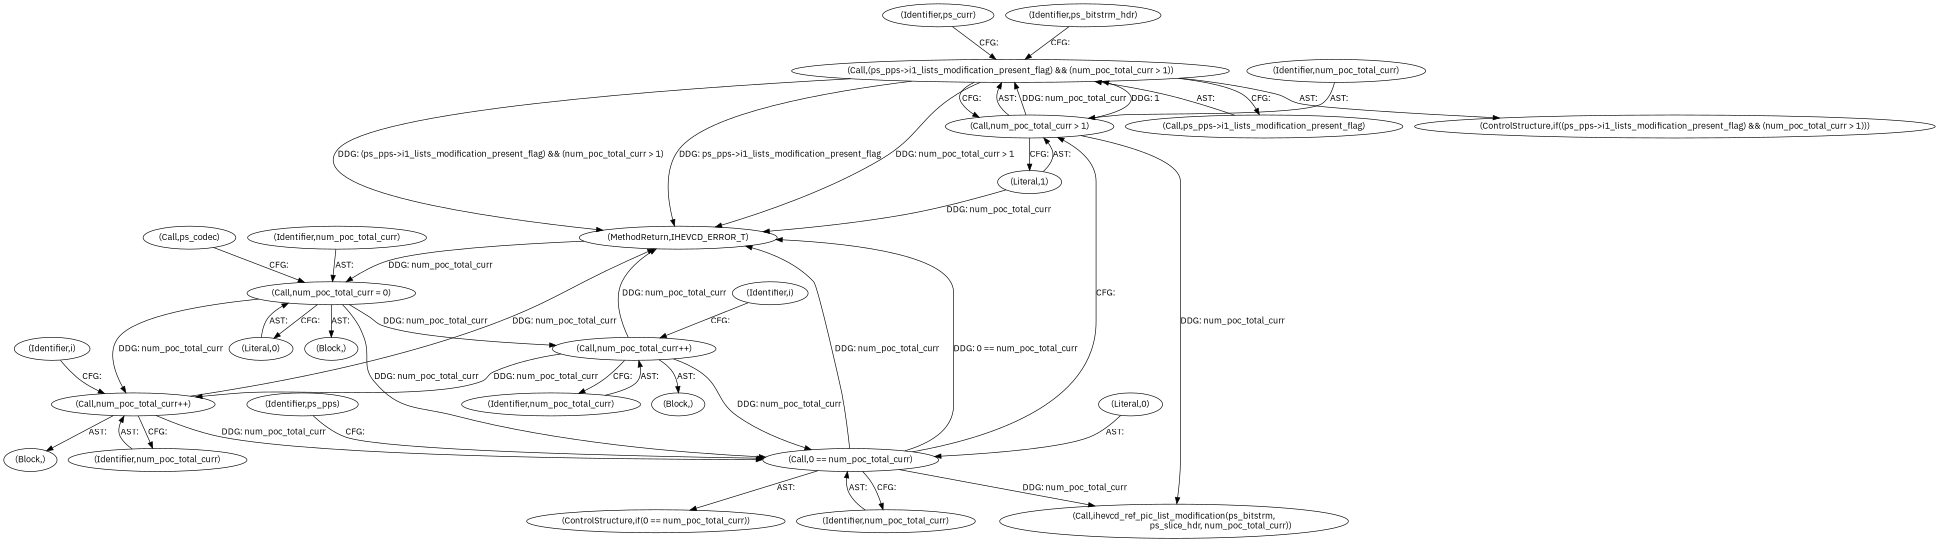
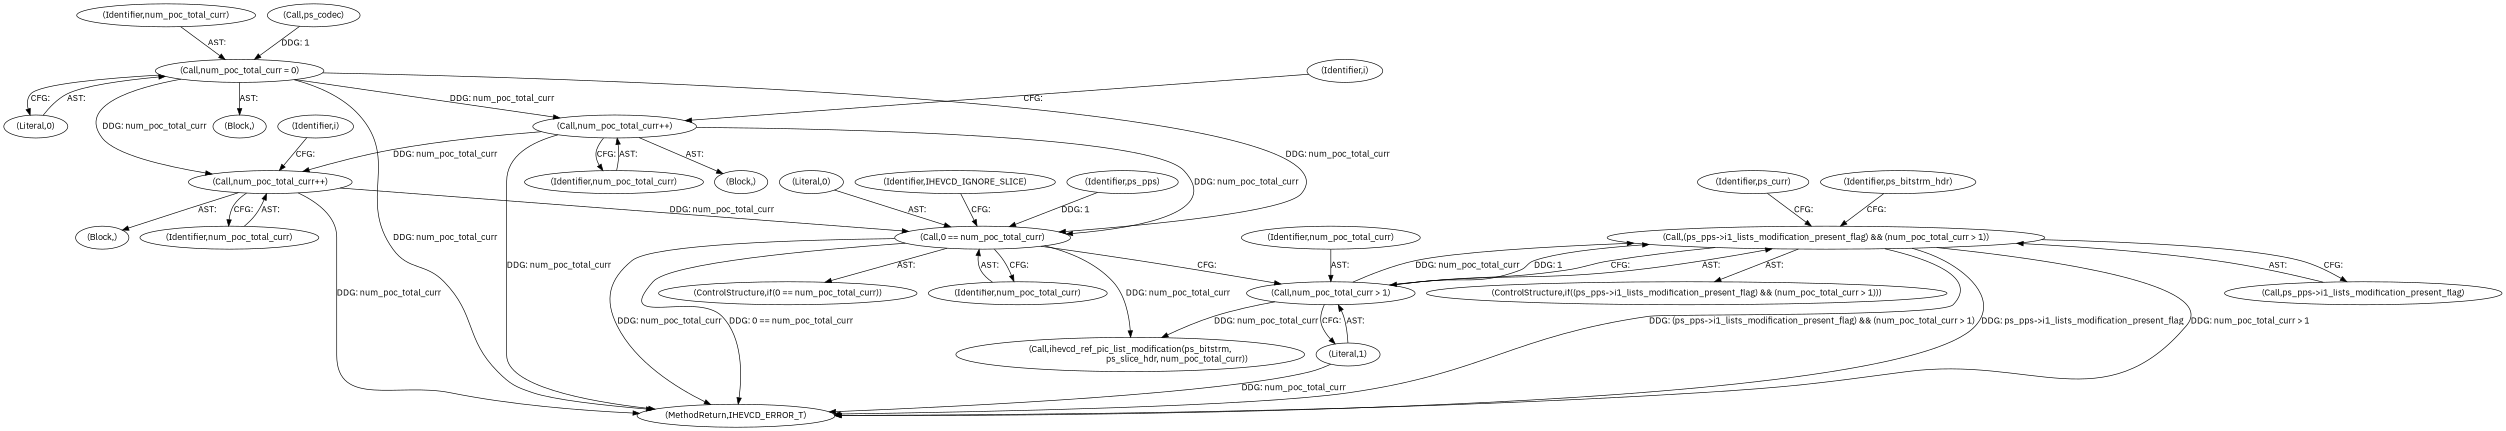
  digraph {
    fontname="IBM Plex Sans"
    node [fontname="IBM Plex Sans"]
    edge [fontname="IBM Plex Sans"]
    n1 [label="(Call,(ps_pps->i1_lists_modification_present_flag) && (num_poc_total_curr > 1))"]
    n2 [label="(Call,num_poc_total_curr > 1)"]
    n3 [label="(ControlStructure,if((ps_pps->i1_lists_modification_present_flag) && (num_poc_total_curr > 1)))"]
    n4 [label="(MethodReturn,IHEVCD_ERROR_T)"]
    n5 [label="(Call,ps_pps->i1_lists_modification_present_flag)"]
    n6 [label="(Call,ihevcd_ref_pic_list_modification(ps_bitstrm,\n                                                 ps_slice_hdr, num_poc_total_curr))"]
    n7 [label="(Literal,1)"]
    n8 [label="(Call,0 == num_poc_total_curr)"]
    n9 [label="(ControlStructure,if(0 == num_poc_total_curr))"]
    n10 [label="(Identifier,num_poc_total_curr)"]
    n11 [label="(Call,num_poc_total_curr++)"]
    n12 [label="(Block,)"]
    n13 [label="(Identifier,num_poc_total_curr)"]
    n14 [label="(Call,num_poc_total_curr++)"]
    n15 [label="(Block,)"]
    n16 [label="(Identifier,num_poc_total_curr)"]
    n17 [label="(Call,num_poc_total_curr = 0)"]
    n18 [label="(Literal,0)"]
    n19 [label="(Block,)"]
    n20 [label="(Literal,0)"]
    n21 [label="(Identifier,num_poc_total_curr)"]
+   n22 [label="(Identifier,IHEVCD_IGNORE_SLICE)"]
    n23 [label="(Identifier,i)"]
    n24 [label="(Identifier,i)"]
    n25 [label="(Identifier,ps_curr)"]
    n26 [label="(Identifier,ps_pps)"]
    n27 [label="(Identifier,num_poc_total_curr)"]
    n28 [label="(Call,ps_codec)"]
    n29 [label="(Identifier,ps_bitstrm_hdr)"]
    n1 -> n2 [label="CFG: "]
    n1 -> n3 [label="AST: "]
    n1 -> n4 [label="DDG: (ps_pps->i1_lists_modification_present_flag) && (num_poc_total_curr > 1)"]
    n1 -> n4 [label="DDG: ps_pps->i1_lists_modification_present_flag"]
    n1 -> n4 [label="DDG: num_poc_total_curr > 1"]
    n1 -> n5 [label="CFG: "]
    n2 -> n1 [label="AST: "]
    n2 -> n1 [label="DDG: num_poc_total_curr"]
    n2 -> n1 [label="DDG: 1"]
    n2 -> n6 [label="DDG: num_poc_total_curr"]
    n2 -> n7 [label="CFG: "]
    n5 -> n1 [label="AST: "]
    n7 -> n2 [label="AST: "]
    n7 -> n4 [label="DDG: num_poc_total_curr"]
    n8 -> n2 [label="CFG: "]
    n8 -> n4 [label="DDG: num_poc_total_curr"]
    n8 -> n4 [label="DDG: 0 == num_poc_total_curr"]
    n8 -> n6 [label="DDG: num_poc_total_curr"]
    n8 -> n9 [label="AST: "]
    n8 -> n10 [label="CFG: "]
    n10 -> n8 [label="AST: "]
    n11 -> n4 [label="DDG: num_poc_total_curr"]
    n11 -> n8 [label="DDG: num_poc_total_curr"]
    n11 -> n12 [label="AST: "]
    n11 -> n13 [label="CFG: "]
    n13 -> n11 [label="AST: "]
    n14 -> n4 [label="DDG: num_poc_total_curr"]
    n14 -> n8 [label="DDG: num_poc_total_curr"]
    n14 -> n11 [label="DDG: num_poc_total_curr"]
    n14 -> n15 [label="AST: "]
    n14 -> n16 [label="CFG: "]
    n16 -> n14 [label="AST: "]
-   n4 -> n17 [label="DDG: num_poc_total_curr"]
+   n17 -> n4 [label="DDG: num_poc_total_curr"]
    n17 -> n8 [label="DDG: num_poc_total_curr"]
    n17 -> n11 [label="DDG: num_poc_total_curr"]
    n17 -> n14 [label="DDG: num_poc_total_curr"]
    n17 -> n18 [label="CFG: "]
    n17 -> n19 [label="AST: "]
    n18 -> n17 [label="AST: "]
    n20 -> n8 [label="AST: "]
    n21 -> n2 [label="AST: "]
+   n22 -> n8 [label="CFG: "]
    n23 -> n11 [label="CFG: "]
    n24 -> n14 [label="CFG: "]
    n25 -> n1 [label="CFG: "]
-   n26 -> n8 [label="CFG: "]
+   n26 -> n8 [label="DDG: 1"]
    n27 -> n17 [label="AST: "]
-   n28 -> n17 [label="CFG: "]
+   n28 -> n17 [label="DDG: 1"]
    n29 -> n1 [label="CFG: "]
  }
